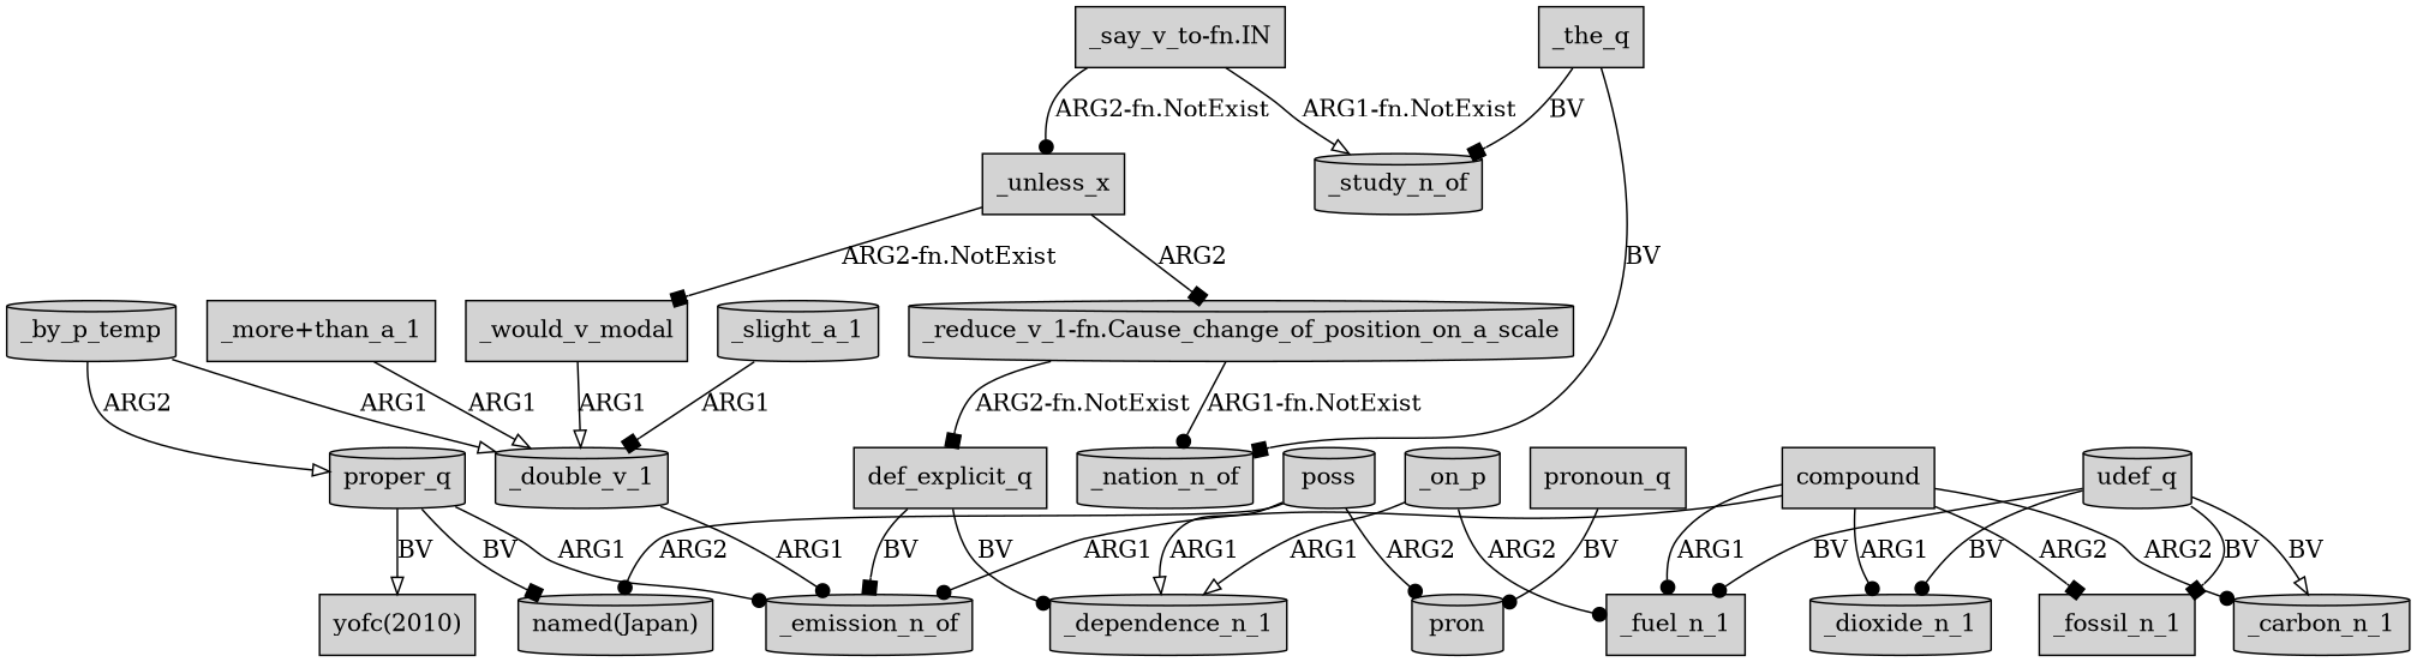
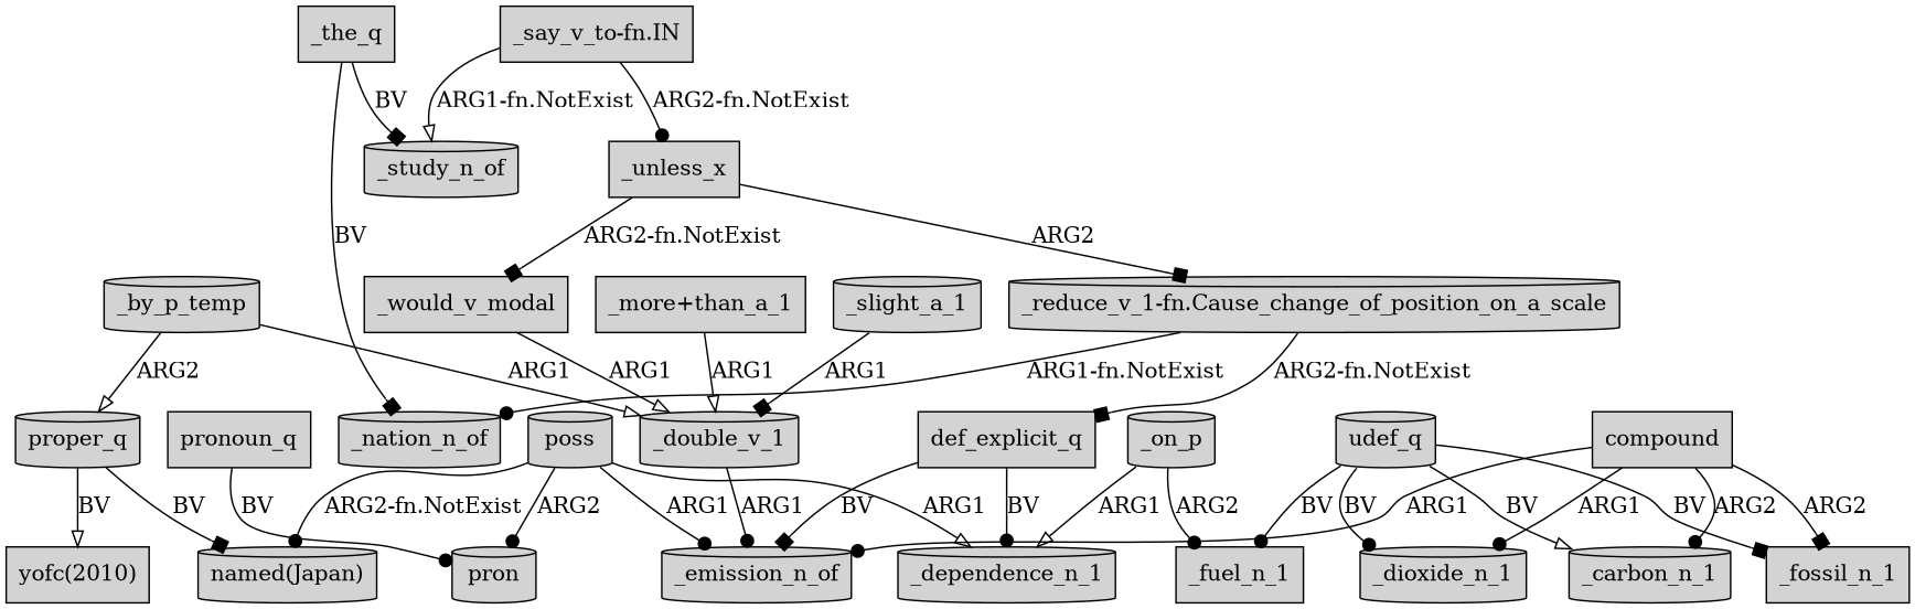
  digraph {
    node [shape=cylinder style=filled]
    edge [arrowhead=dot]
    _the_q [shape=box]
    _study_n_of
    _nation_n_of
    _double_v_1
    _emission_n_of
    _by_p_temp
    proper_q
    "yofc(2010)" [shape=box]
    compound [shape=box]
    _dioxide_n_1
    _fossil_n_1 [shape=box]
    _fuel_n_1 [shape=box]
    _carbon_n_1
    udef_q
    "named(Japan)"
    poss
    pron
    _dependence_n_1
    "_reduce_v_1-fn.Cause_change_of_position_on_a_scale"
    def_explicit_q [shape=box]
    _on_p
    "_more+than_a_1" [shape=box]
    "_say_v_to-fn.IN" [shape=box]
    _unless_x [shape=box]
    _would_v_modal [shape=box]
    pronoun_q [shape=box]
    _slight_a_1
    _the_q -> _study_n_of [arrowhead=box label=BV]
    _the_q -> _nation_n_of [arrowhead=box label=BV]
    _double_v_1 -> _emission_n_of [label=ARG1]
    _by_p_temp -> _double_v_1 [arrowhead=onormal label=ARG1]
    _by_p_temp -> proper_q [arrowhead=onormal label=ARG2]
    proper_q -> "yofc(2010)" [arrowhead=onormal label=BV]
    proper_q -> "named(Japan)" [arrowhead=box label=BV]
    compound -> _emission_n_of [label=ARG1]
    compound -> _dioxide_n_1 [label=ARG1]
    compound -> _fossil_n_1 [arrowhead=box label=ARG2]
-   compound -> _fuel_n_1 [label=ARG1]
    compound -> _carbon_n_1 [label=ARG2]
    udef_q -> _dioxide_n_1 [label=BV]
    udef_q -> _fossil_n_1 [arrowhead=box label=BV]
    udef_q -> _fuel_n_1 [label=BV]
    udef_q -> _carbon_n_1 [arrowhead=onormal label=BV]
-   proper_q -> _emission_n_of [label=ARG1]
-   poss -> "named(Japan)" [label=ARG2]
+   poss -> _emission_n_of [label=ARG1]
+   poss -> "named(Japan)" [label="ARG2-fn.NotExist"]
    poss -> pron [label=ARG2]
    poss -> _dependence_n_1 [arrowhead=onormal label=ARG1]
    "_reduce_v_1-fn.Cause_change_of_position_on_a_scale" -> _nation_n_of [label="ARG1-fn.NotExist"]
    "_reduce_v_1-fn.Cause_change_of_position_on_a_scale" -> def_explicit_q [arrowhead=box label="ARG2-fn.NotExist"]
    def_explicit_q -> _emission_n_of [arrowhead=box label=BV]
    def_explicit_q -> _dependence_n_1 [label=BV]
    _on_p -> _fuel_n_1 [label=ARG2]
    _on_p -> _dependence_n_1 [arrowhead=onormal label=ARG1]
    "_more+than_a_1" -> _double_v_1 [arrowhead=onormal label=ARG1]
    "_say_v_to-fn.IN" -> _study_n_of [arrowhead=onormal label="ARG1-fn.NotExist"]
    "_say_v_to-fn.IN" -> _unless_x [label="ARG2-fn.NotExist"]
    _unless_x -> "_reduce_v_1-fn.Cause_change_of_position_on_a_scale" [arrowhead=box label=ARG2]
    _unless_x -> _would_v_modal [arrowhead=box label="ARG2-fn.NotExist"]
    _would_v_modal -> _double_v_1 [arrowhead=onormal label=ARG1]
    pronoun_q -> pron [label=BV]
    _slight_a_1 -> _double_v_1 [arrowhead=box label=ARG1]
  }
